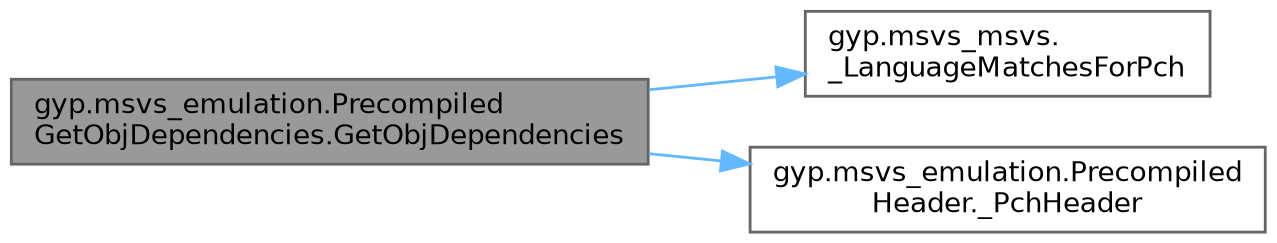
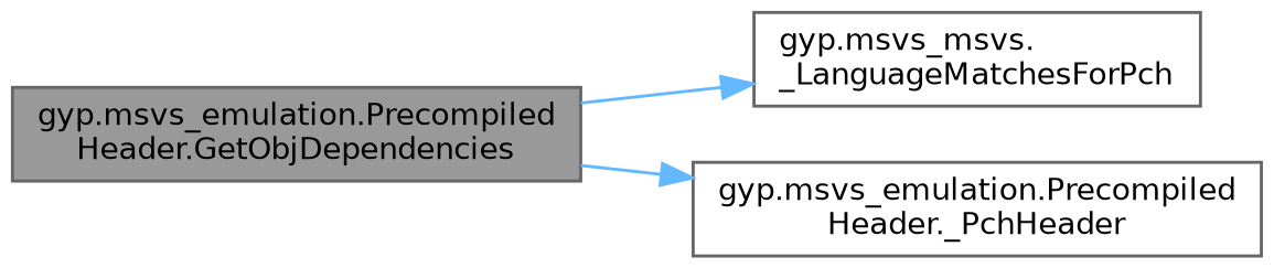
  digraph {
    rankdir=LR
    node [color=grey40 fillcolor=white fontname=Helvetica fontsize=10 shape=box style=filled]
    edge [color=steelblue1 fontname=Helvetica fontsize=10 labelfontname=Helvetica labelfontsize=10 style=solid]
-   n1 [color=gray40 fillcolor=grey60 fontcolor=black height=0.2 label="gyp.msvs_emulation.Precompiled\lGetObjDependencies.GetObjDependencies" width=0.4]
+   n1 [color=gray40 fillcolor=grey60 fontcolor=black height=0.2 label="gyp.msvs_emulation.Precompiled\lHeader.GetObjDependencies" width=0.4]
    n2 [height=0.2 label="gyp.msvs_msvs.\l_LanguageMatchesForPch" width=0.4]
    n3 [height=0.2 label="gyp.msvs_emulation.Precompiled\lHeader._PchHeader" width=0.4]
    n1 -> n2
    n1 -> n3
  }
